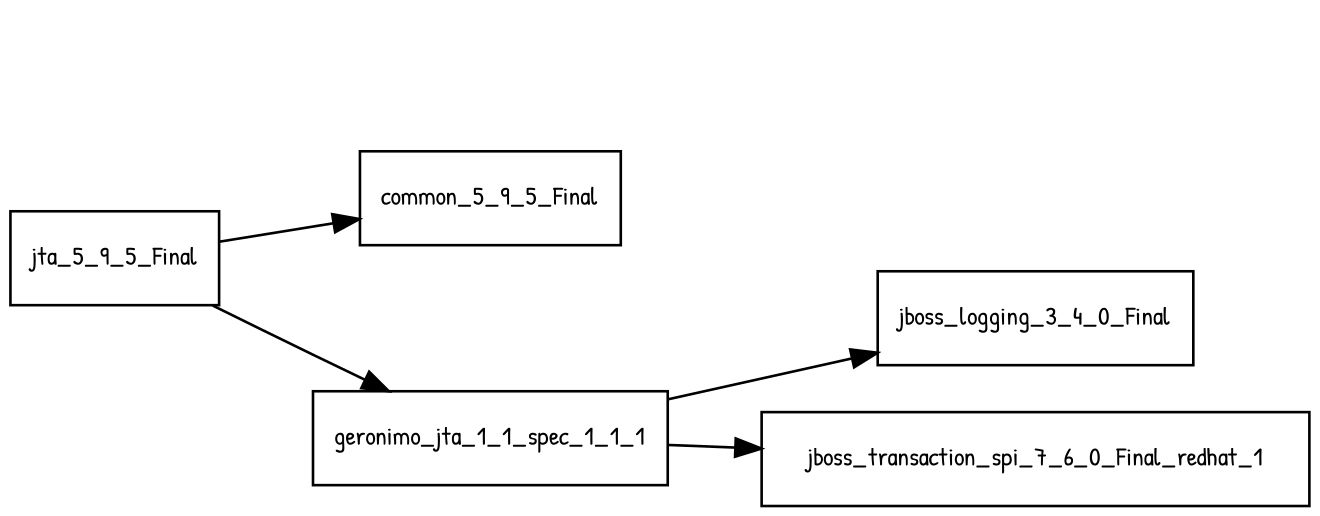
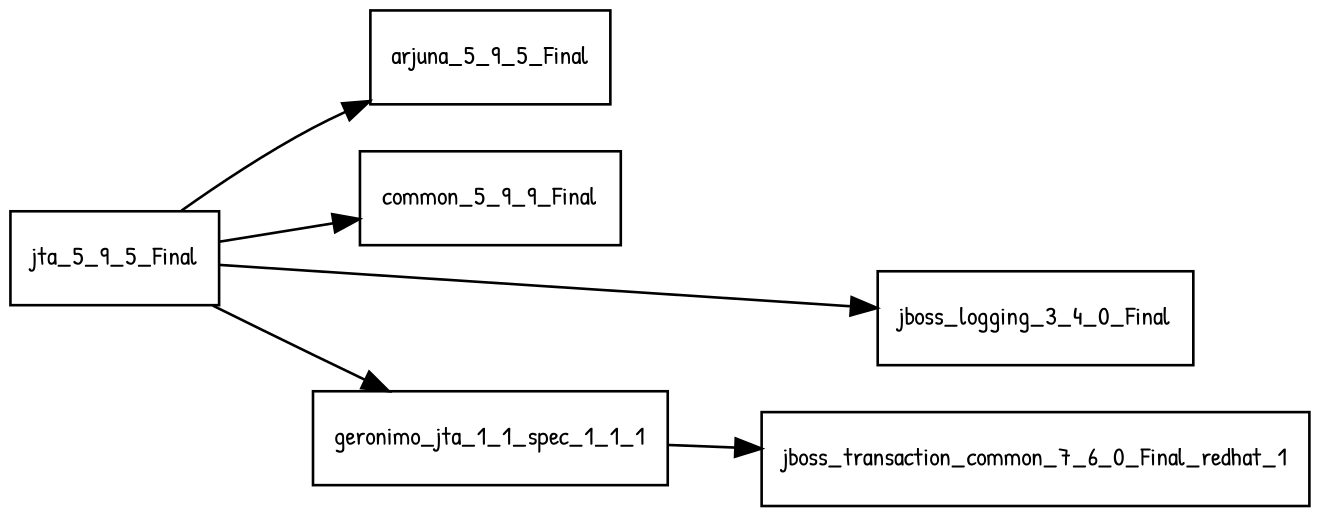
  digraph {
    fontname="Patrick Hand"
    rankdir=LR
    node [fontname="Patrick Hand" fontsize=10.0 shape=box]
    edge [fontname="Patrick Hand"]
    jta_5_9_5_Final
-   common_5_9_5_Final
+   arjuna_5_9_5_Final
+   common_5_9_5_Final [label=common_5_9_9_Final]
    geronimo_jta_1_1_spec_1_1_1
    jboss_logging_3_4_0_Final
-   jboss_transaction_spi_7_6_0_Final_redhat_1
+   jboss_transaction_spi_7_6_0_Final_redhat_1 [label=jboss_transaction_common_7_6_0_Final_redhat_1]
+   jta_5_9_5_Final -> arjuna_5_9_5_Final
    jta_5_9_5_Final -> common_5_9_5_Final
    jta_5_9_5_Final -> geronimo_jta_1_1_spec_1_1_1
-   geronimo_jta_1_1_spec_1_1_1 -> jboss_logging_3_4_0_Final
+   jta_5_9_5_Final -> jboss_logging_3_4_0_Final
    geronimo_jta_1_1_spec_1_1_1 -> jboss_transaction_spi_7_6_0_Final_redhat_1
  }
